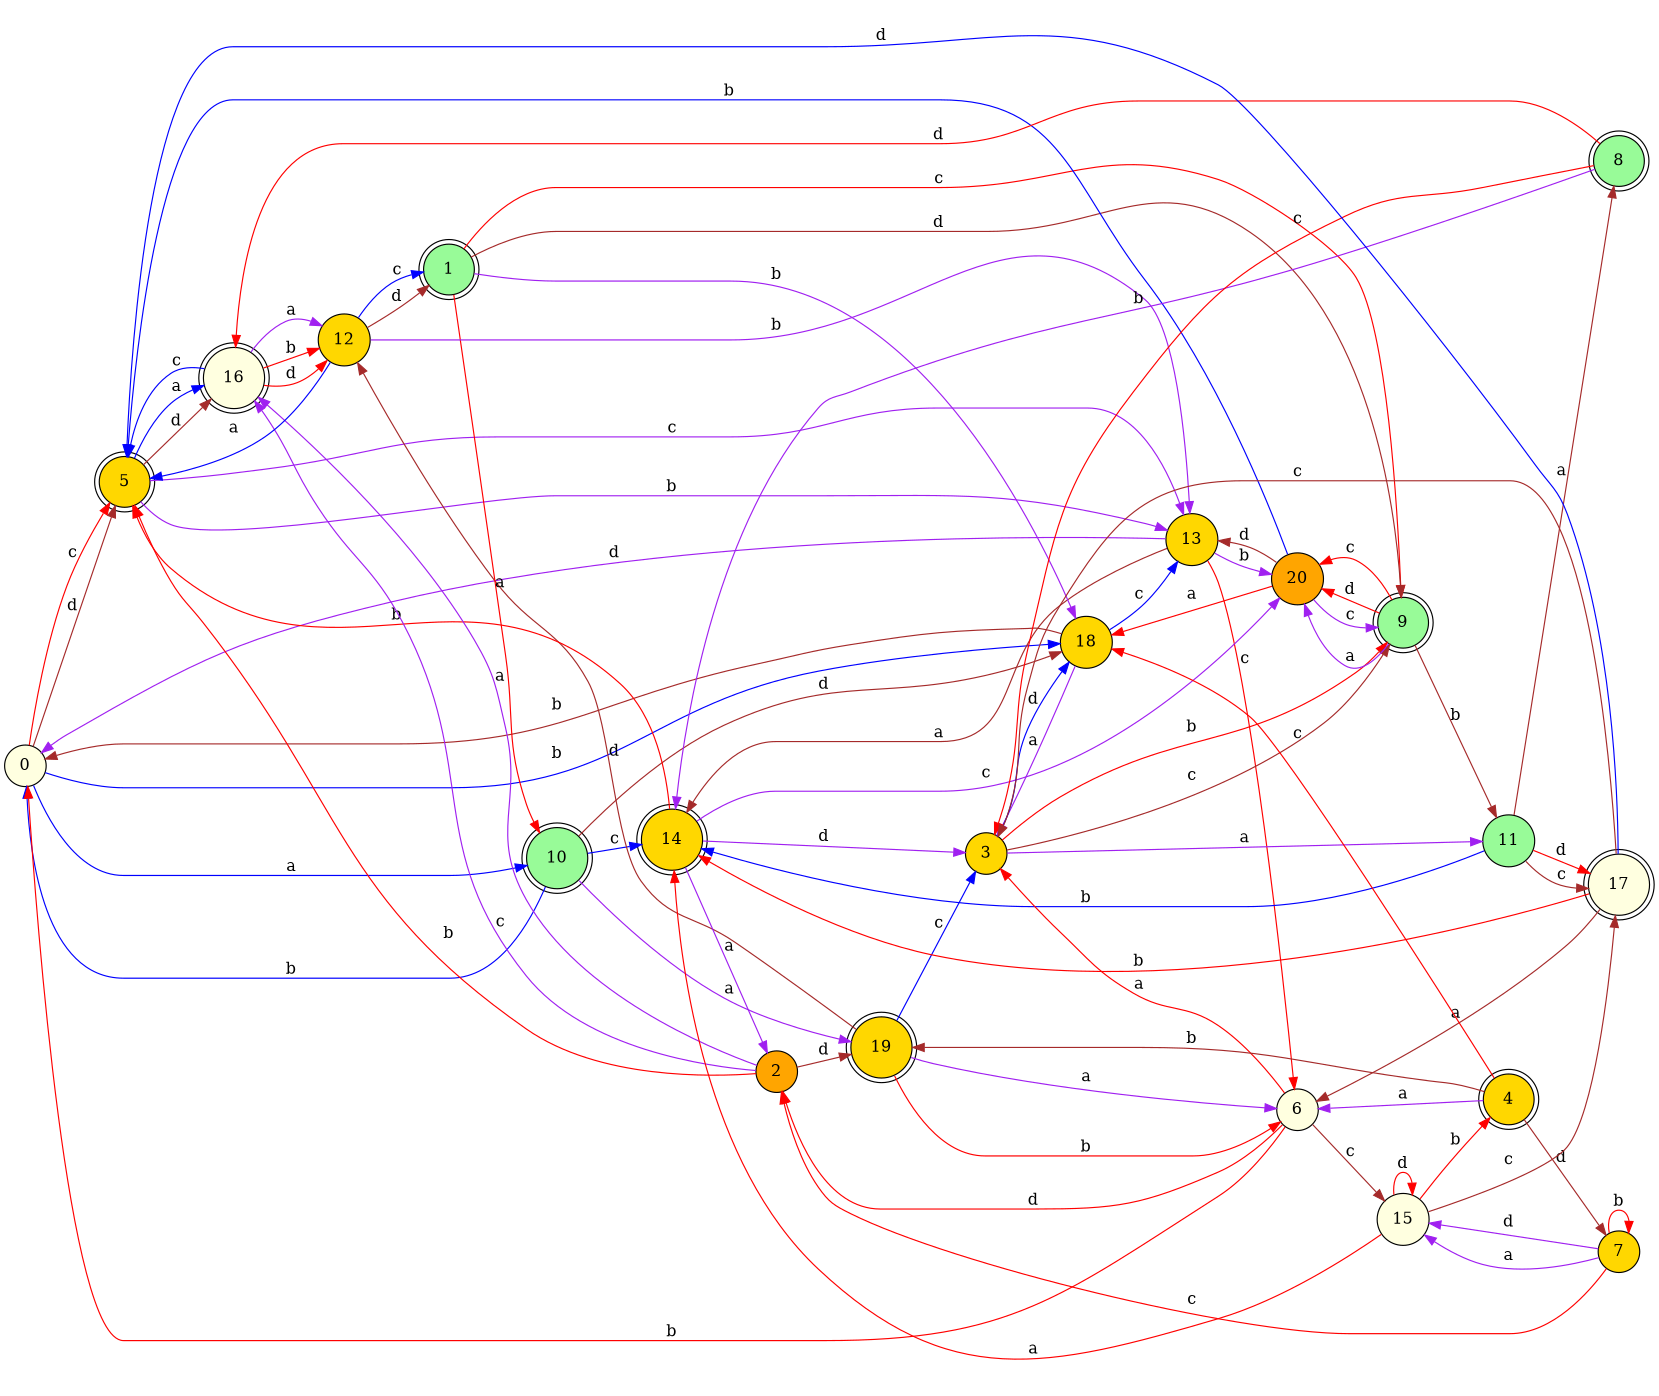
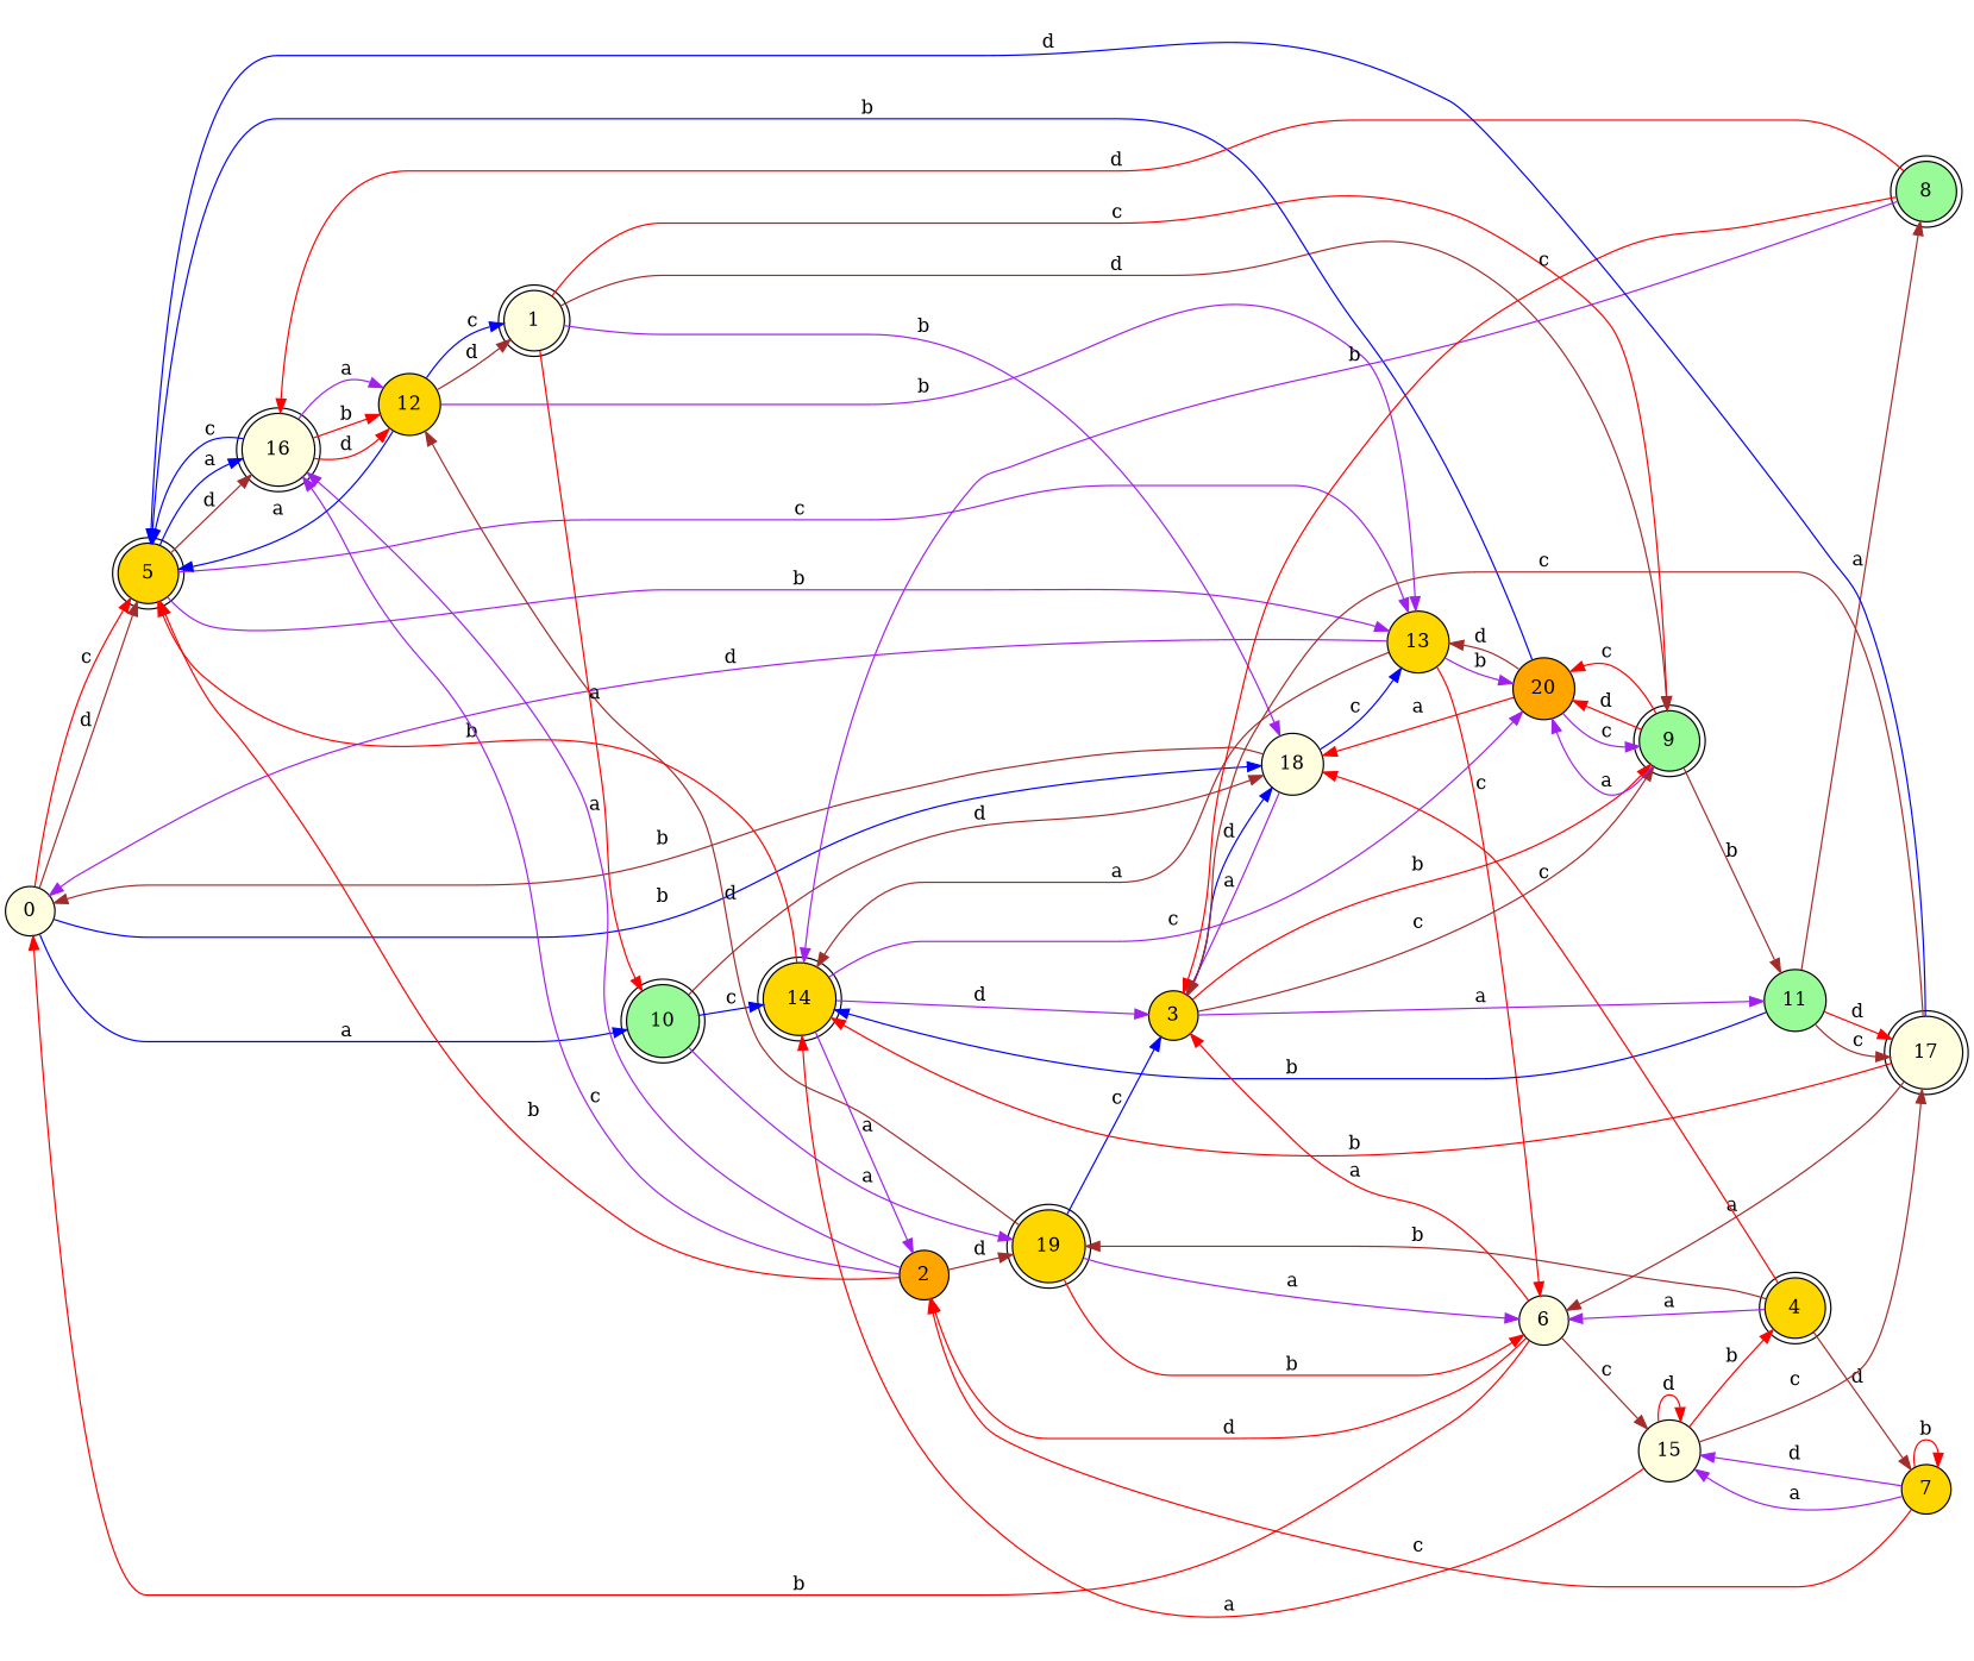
  digraph {
    rankdir=LR
    node [color=black fillcolor=gold shape=circle style=filled]
    edge [color=red]
    n1 [fillcolor=lightyellow label=0]
    n2 [label=5 shape=doublecircle style="rounded,filled"]
    n3 [fillcolor=palegreen label=10 shape=doublecircle style="rounded,filled"]
-   n4 [label=18]
+   n4 [fillcolor=lightyellow label=18]
    n5 [fillcolor=lightyellow label=16 shape=doublecircle style="rounded,filled"]
    n6 [label=13]
    n7 [label=19 shape=doublecircle style="rounded,filled"]
    n8 [label=14 shape=doublecircle style="rounded,filled"]
    n9 [label=3]
-   n10 [fillcolor=palegreen label=1 shape=doublecircle style="rounded,filled"]
+   n10 [fillcolor=lightyellow label=1 shape=doublecircle style="rounded,filled"]
    n11 [fillcolor=palegreen label=9 shape=doublecircle style="rounded,filled"]
    n12 [fillcolor=palegreen label=11]
    n13 [fillcolor=orange label=20]
    n14 [fillcolor=orange label=2]
    n15 [label=12]
    n16 [fillcolor=lightyellow label=6]
    n17 [fillcolor=palegreen label=8 shape=doublecircle style="rounded,filled"]
    n18 [fillcolor=lightyellow label=17 shape=doublecircle style="rounded,filled"]
    n19 [label=4 shape=doublecircle style="rounded,filled"]
    n20 [label=7]
    n21 [fillcolor=lightyellow label=15]
    n1 -> n2 [label=c]
    n1 -> n2 [color=brown label=d]
    n1 -> n3 [color=blue label=a]
    n1 -> n4 [color=blue label=b]
    n2 -> n5 [color=blue label=a]
    n2 -> n5 [color=brown label=d]
    n2 -> n6 [color=purple label=b]
    n2 -> n6 [color=purple label=c]
-   n3 -> n1 [color=blue label=b]
    n3 -> n4 [color=brown label=d]
    n3 -> n7 [color=purple label=a]
    n3 -> n8 [color=blue label=c]
    n4 -> n1 [color=brown label=b]
    n4 -> n6 [color=blue label=c]
    n4 -> n9 [color=purple label=a]
    n5 -> n2 [color=blue label=c]
    n5 -> n15 [color=purple label=a]
    n5 -> n15 [label=b]
    n5 -> n15 [label=d]
    n6 -> n1 [color=purple label=d]
    n6 -> n8 [color=brown label=a]
    n6 -> n13 [color=purple label=b]
    n6 -> n16 [label=c]
    n7 -> n9 [color=blue label=c]
    n7 -> n15 [color=brown label=d]
    n7 -> n16 [color=purple label=a]
    n7 -> n16 [label=b]
    n8 -> n2 [label=b]
    n8 -> n9 [color=purple label=d]
    n8 -> n13 [color=purple label=c]
    n8 -> n14 [color=purple label=a]
    n9 -> n4 [color=blue label=d]
    n9 -> n11 [label=b]
    n9 -> n11 [color=brown label=c]
    n9 -> n12 [color=purple label=a]
    n10 -> n3 [label=a]
    n10 -> n4 [color=purple label=b]
    n10 -> n11 [label=c]
    n10 -> n11 [color=brown label=d]
    n11 -> n12 [color=brown label=b]
    n11 -> n13 [color=purple label=a]
    n11 -> n13 [label=c]
    n11 -> n13 [label=d]
    n12 -> n8 [color=blue label=b]
    n12 -> n17 [color=brown label=a]
    n12 -> n18 [color=brown label=c]
    n12 -> n18 [label=d]
    n13 -> n2 [color=blue label=b]
    n13 -> n4 [label=a]
    n13 -> n6 [color=brown label=d]
    n13 -> n11 [color=purple label=c]
    n14 -> n2 [label=b]
    n14 -> n5 [color=purple label=a]
    n14 -> n5 [color=purple label=c]
    n14 -> n7 [color=brown label=d]
    n15 -> n2 [color=blue label=a]
    n15 -> n6 [color=purple label=b]
    n15 -> n10 [color=blue label=c]
    n15 -> n10 [color=brown label=d]
    n16 -> n1 [label=b]
    n16 -> n9 [label=a]
    n16 -> n14 [label=d]
    n16 -> n21 [color=brown label=c]
    n17 -> n5 [label=d]
    n17 -> n8 [color=purple label=b]
    n17 -> n9 [label=c]
    n18 -> n2 [color=blue label=d]
    n18 -> n8 [label=b]
    n18 -> n9 [color=brown label=c]
    n18 -> n16 [color=brown label=a]
    n19 -> n4 [label=c]
    n19 -> n7 [color=brown label=b]
    n19 -> n16 [color=purple label=a]
    n19 -> n20 [color=brown label=d]
    n20 -> n14 [label=c]
    n20 -> n20 [label=b]
    n20 -> n21 [color=purple label=a]
    n20 -> n21 [color=purple label=d]
    n21 -> n8 [label=a]
    n21 -> n18 [color=brown label=c]
    n21 -> n19 [label=b]
    n21 -> n21 [label=d]
  }
